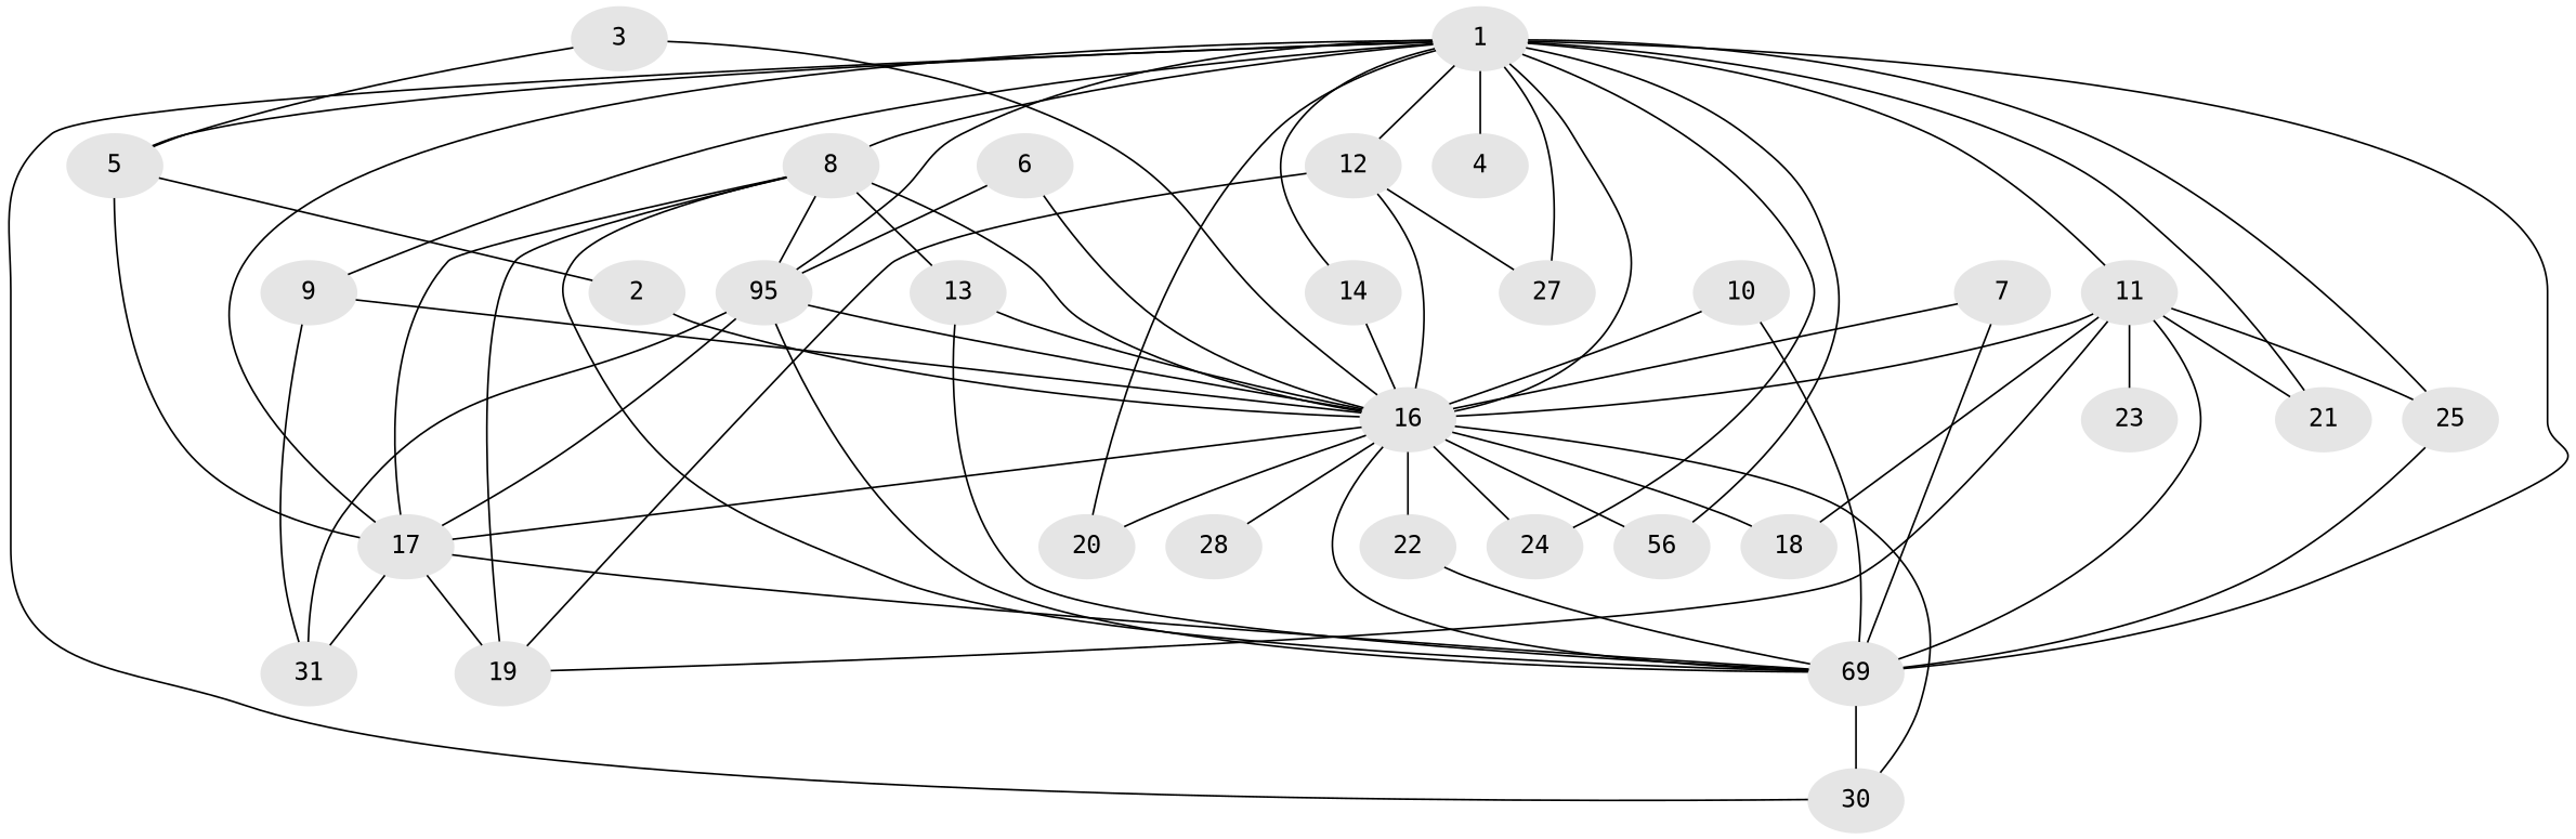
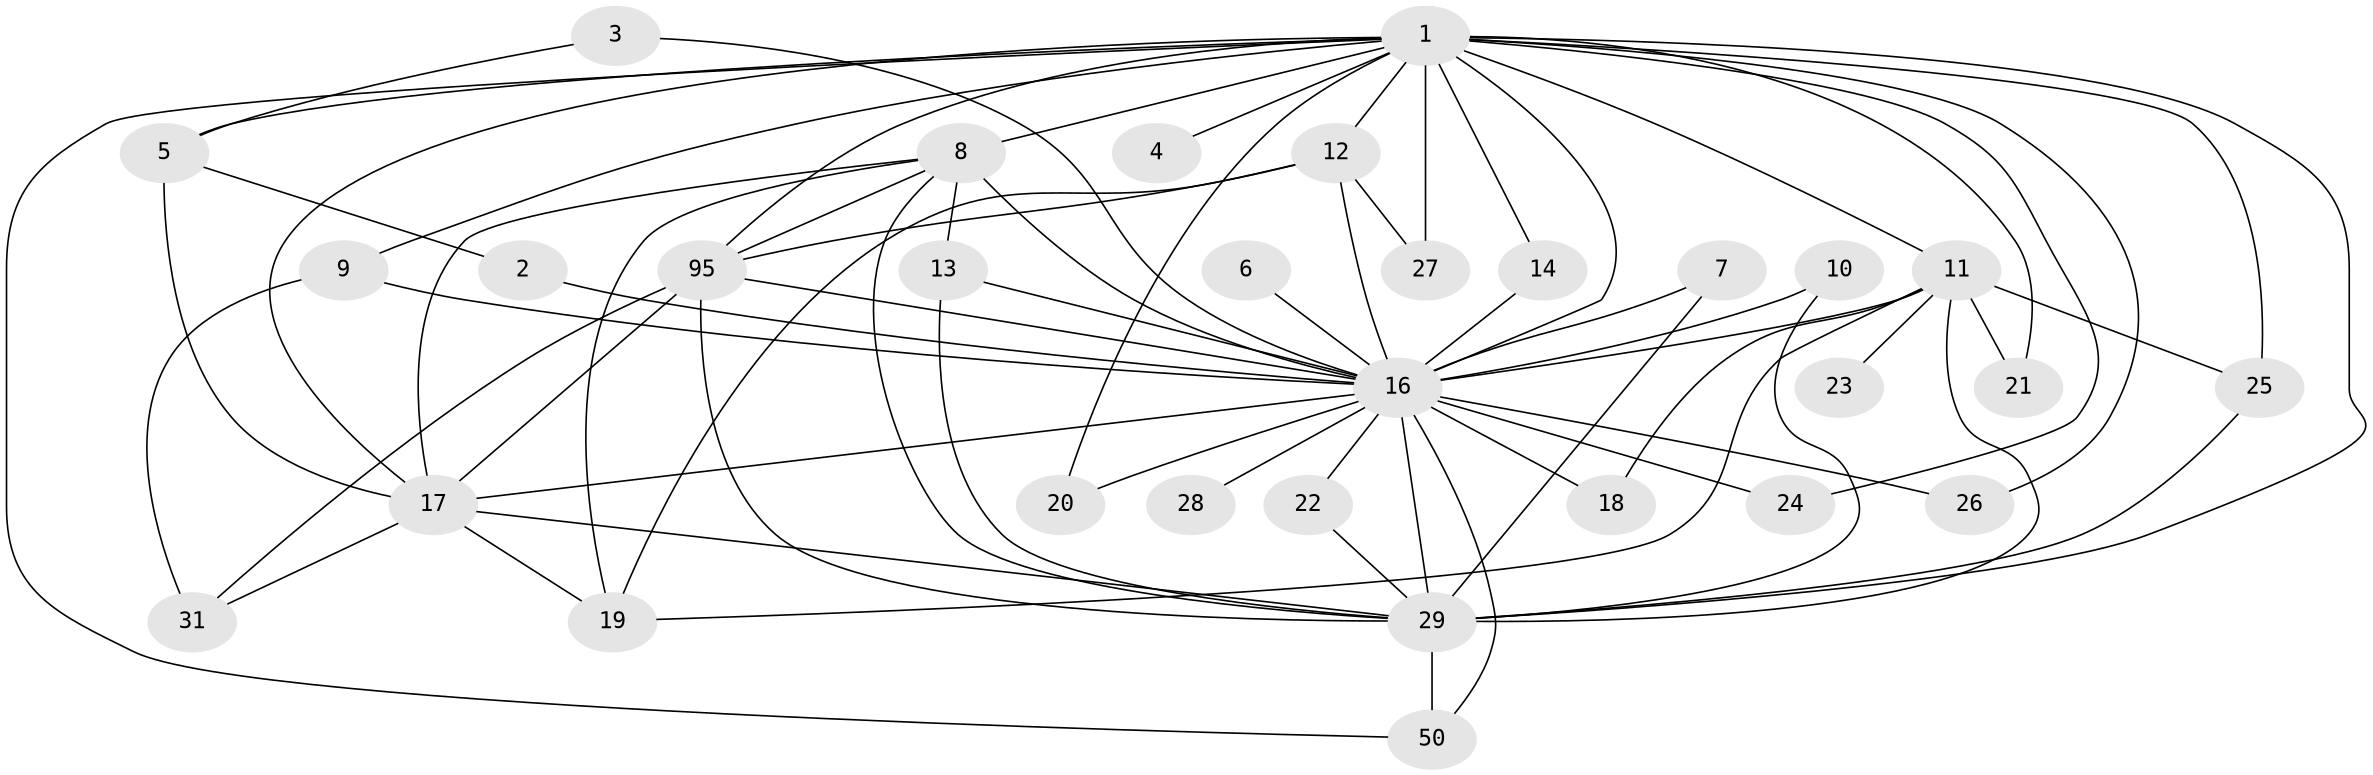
  graph {
    fontname="DejaVu Sans Mono"
    node [color=gray90 fontname="DejaVu Sans Mono" style=filled]
    edge [fontname="DejaVu Sans Mono" weight=1.0]
    1
    4
    5
    8
    9
    11
    12
    14
    n9 [label=95]
    16
    17
    20
    21
    24
    25
-   26 [label=56]
+   26
    27
-   29 [label=69]
-   30
+   29
+   30 [label=50]
    2
    13
    19
    31
    18
    23
    22
    28
    3
    6
    7
    10
    1 -- 4
    1 -- 5
    1 -- 8 [weight=4.0]
    1 -- 9
    1 -- 11
    1 -- 12
    1 -- 14
    1 -- n9 [weight=5.0]
    1 -- 16 [weight=8.0]
    1 -- 17 [weight=4.0]
    1 -- 20
    1 -- 21
    1 -- 24
    1 -- 25
    1 -- 26 [weight=2.0]
    1 -- 27
    1 -- 29 [weight=4.0]
    1 -- 30
    5 -- 17
    5 -- 2
    8 -- n9 [weight=2.0]
    8 -- 16 [weight=2.0]
    8 -- 17
    8 -- 29
    8 -- 13
    8 -- 19
    9 -- 16
    9 -- 31
    11 -- 16 [weight=2.0]
    11 -- 21
    11 -- 25
    11 -- 29
    11 -- 19
    11 -- 18
    11 -- 23 [weight=2.0]
    12 -- 16
    12 -- 27
    12 -- 19
    14 -- 16 [weight=2.0]
    n9 -- 16 [weight=3.0]
    n9 -- 17
    n9 -- 29
    n9 -- 31
    16 -- 17 [weight=2.0]
    16 -- 20
    16 -- 24
    16 -- 26 [weight=2.0]
    16 -- 29 [weight=2.0]
    16 -- 30
    16 -- 18 [weight=2.0]
    16 -- 22 [weight=2.0]
    16 -- 28
    17 -- 29
    17 -- 19 [weight=2.0]
    17 -- 31
    25 -- 29
    29 -- 30
    2 -- 16
    13 -- 16
    13 -- 29
    22 -- 29
    3 -- 5
    3 -- 16
-   6 -- n9
+   12 -- n9
    6 -- 16
    7 -- 16
    7 -- 29
    10 -- 16
    10 -- 29
  }
